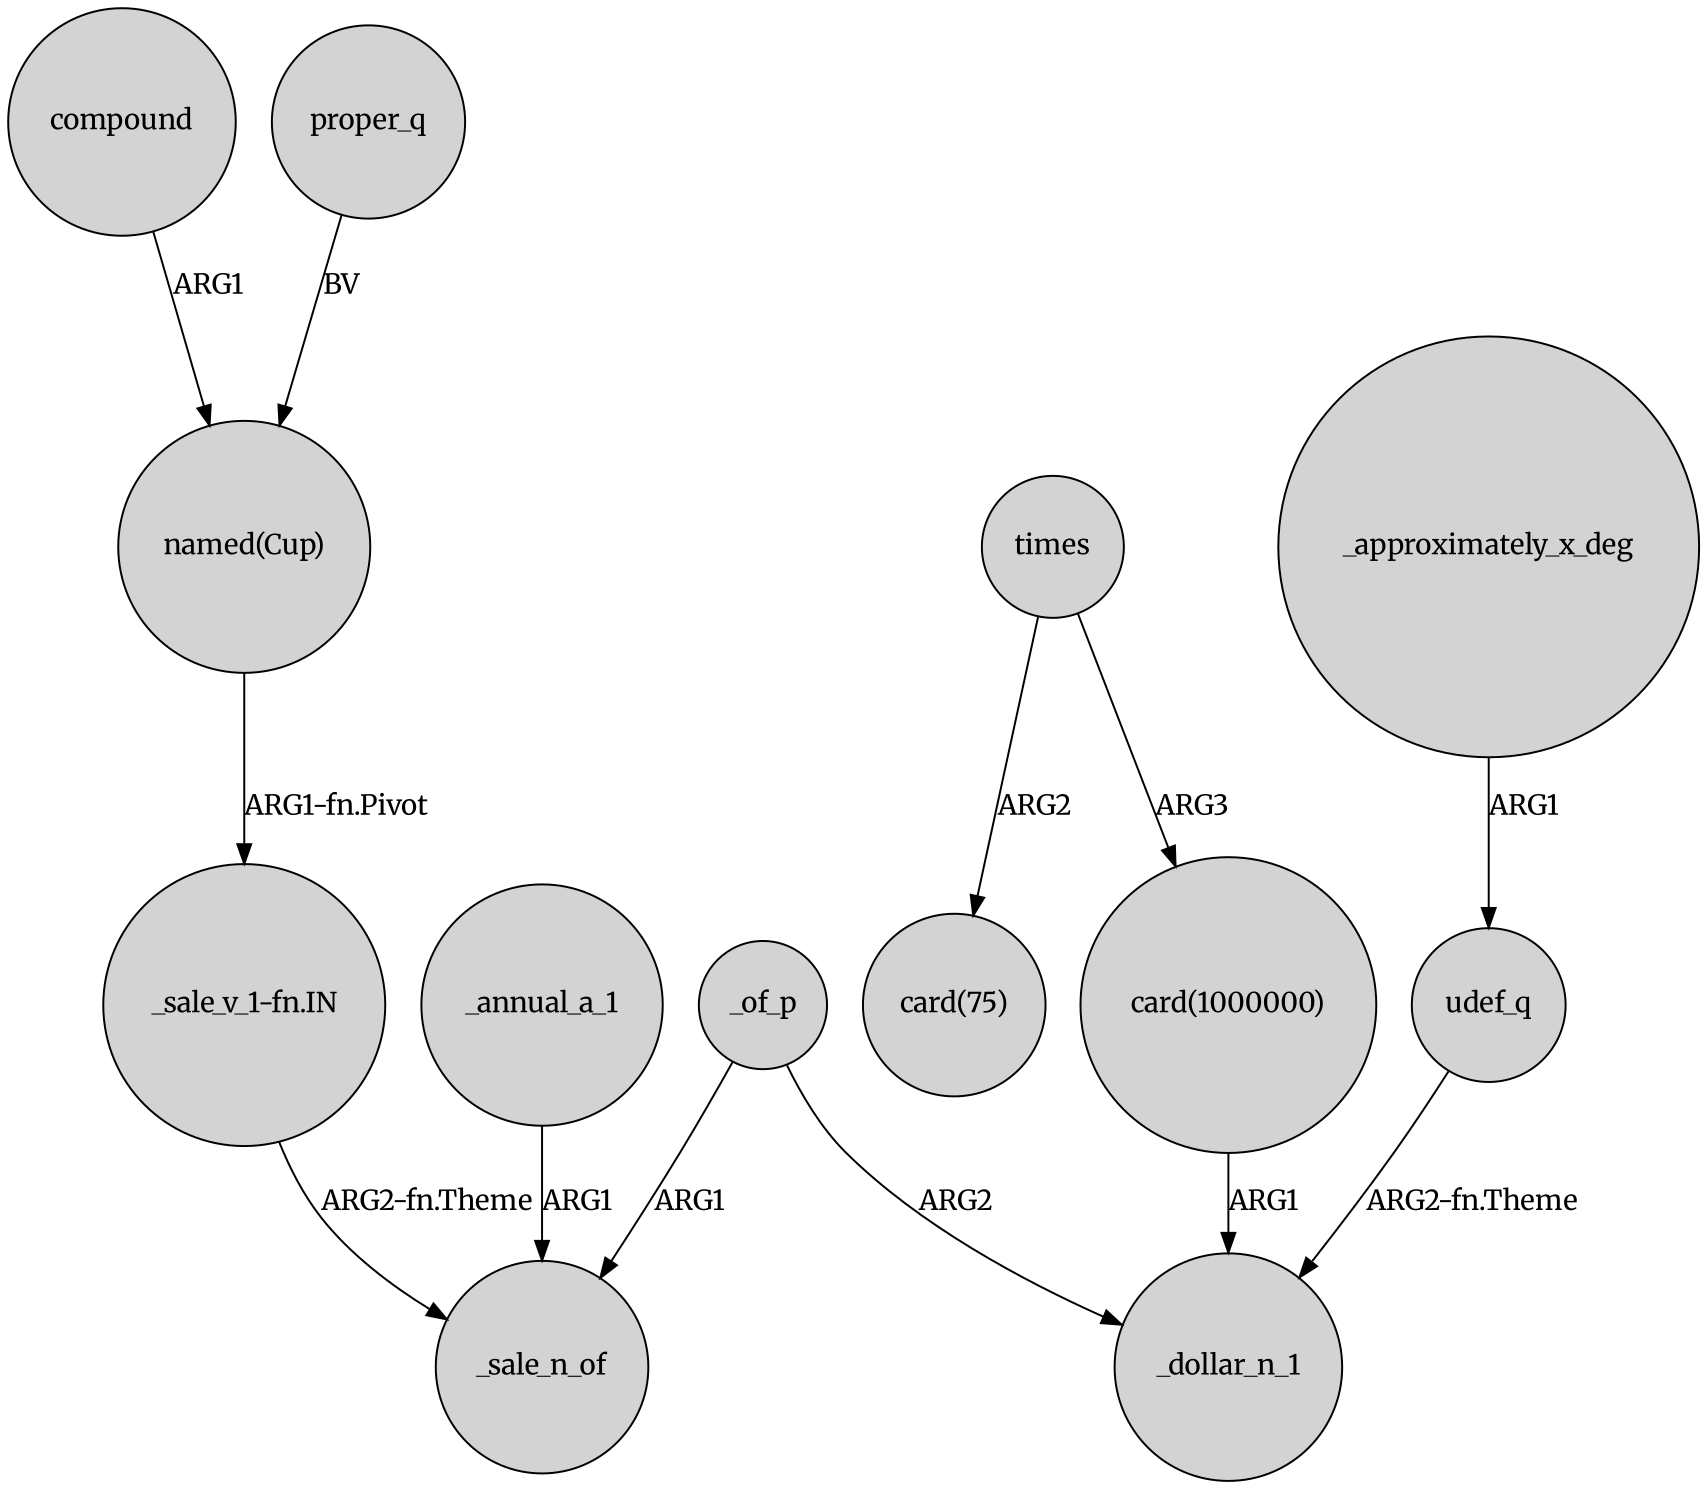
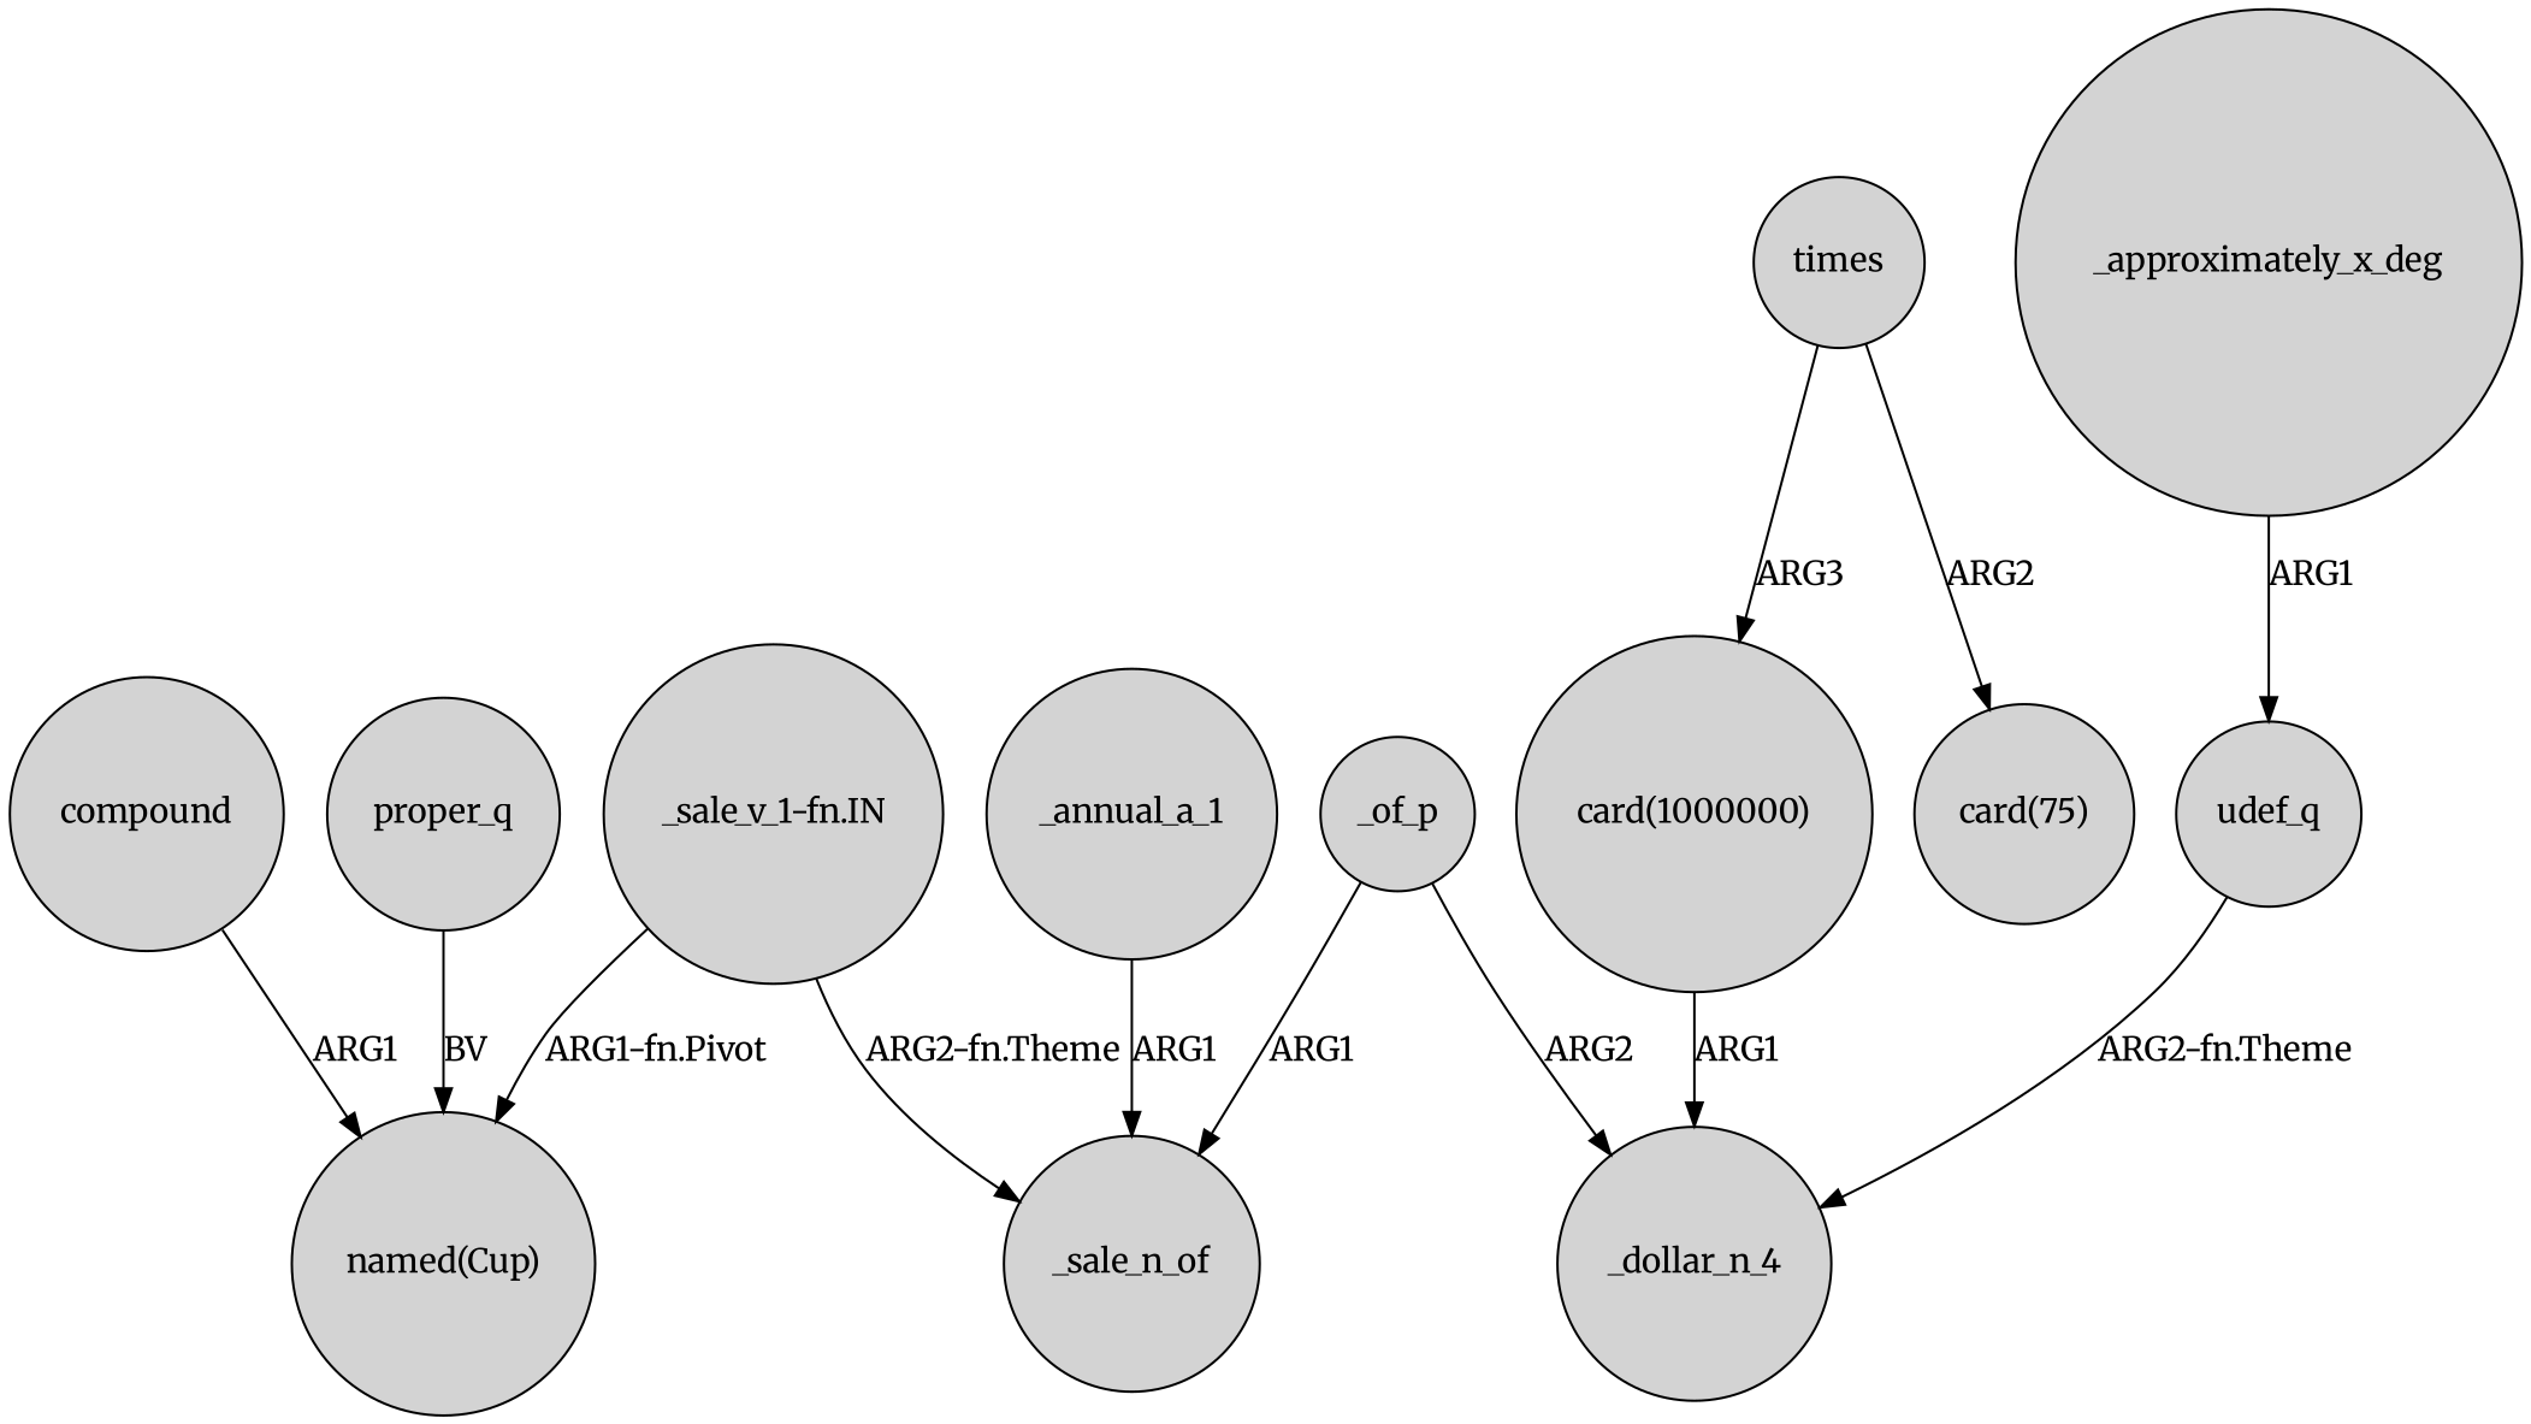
  digraph {
    fontname=Merriweather
    node [fontname=Merriweather shape=circle style=filled]
    edge [fontname=Merriweather]
    compound
    "named(Cup)"
    "card(1000000)"
-   _dollar_n_1
+   _dollar_n_1 [label=_dollar_n_4]
    proper_q
    n6 [label="_sale_v_1-fn.IN"]
    _sale_n_of
    _of_p
    _approximately_x_deg
    udef_q
    times
    "card(75)"
    _annual_a_1
    compound -> "named(Cup)" [label=ARG1]
    "card(1000000)" -> _dollar_n_1 [label=ARG1]
    proper_q -> "named(Cup)" [label=BV]
-   "named(Cup)" -> n6 [label="ARG1-fn.Pivot"]
+   n6 -> "named(Cup)" [label="ARG1-fn.Pivot"]
    n6 -> _sale_n_of [label="ARG2-fn.Theme"]
    _of_p -> _dollar_n_1 [label=ARG2]
    _of_p -> _sale_n_of [label=ARG1]
    _approximately_x_deg -> udef_q [label=ARG1]
    udef_q -> _dollar_n_1 [label="ARG2-fn.Theme"]
    times -> "card(1000000)" [label=ARG3]
    times -> "card(75)" [label=ARG2]
    _annual_a_1 -> _sale_n_of [label=ARG1]
  }
